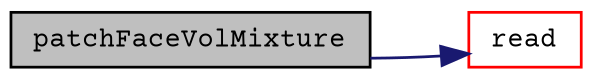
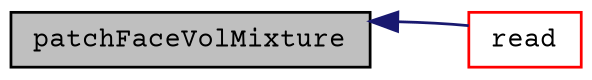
  digraph {
    rankdir=LR
    fontname="Courier Prime"
    node [fontname="Courier Prime" fontsize=10 shape=record]
    n1 [color=black fillcolor=grey75 fontcolor=black height=0.2 label=patchFaceVolMixture style=filled width=0.4]
    n2 [color=red height=0.2 label=read width=0.4]
-   n1 -> n2 [color=midnightblue fontname="Courier Prime" fontsize=10 labelfontname=FreeSans labelfontsize=10 style=solid]
+   n2 -> n1 [color=midnightblue fontname="Courier Prime" fontsize=10 labelfontname=FreeSans labelfontsize=10 style=solid]
  }
